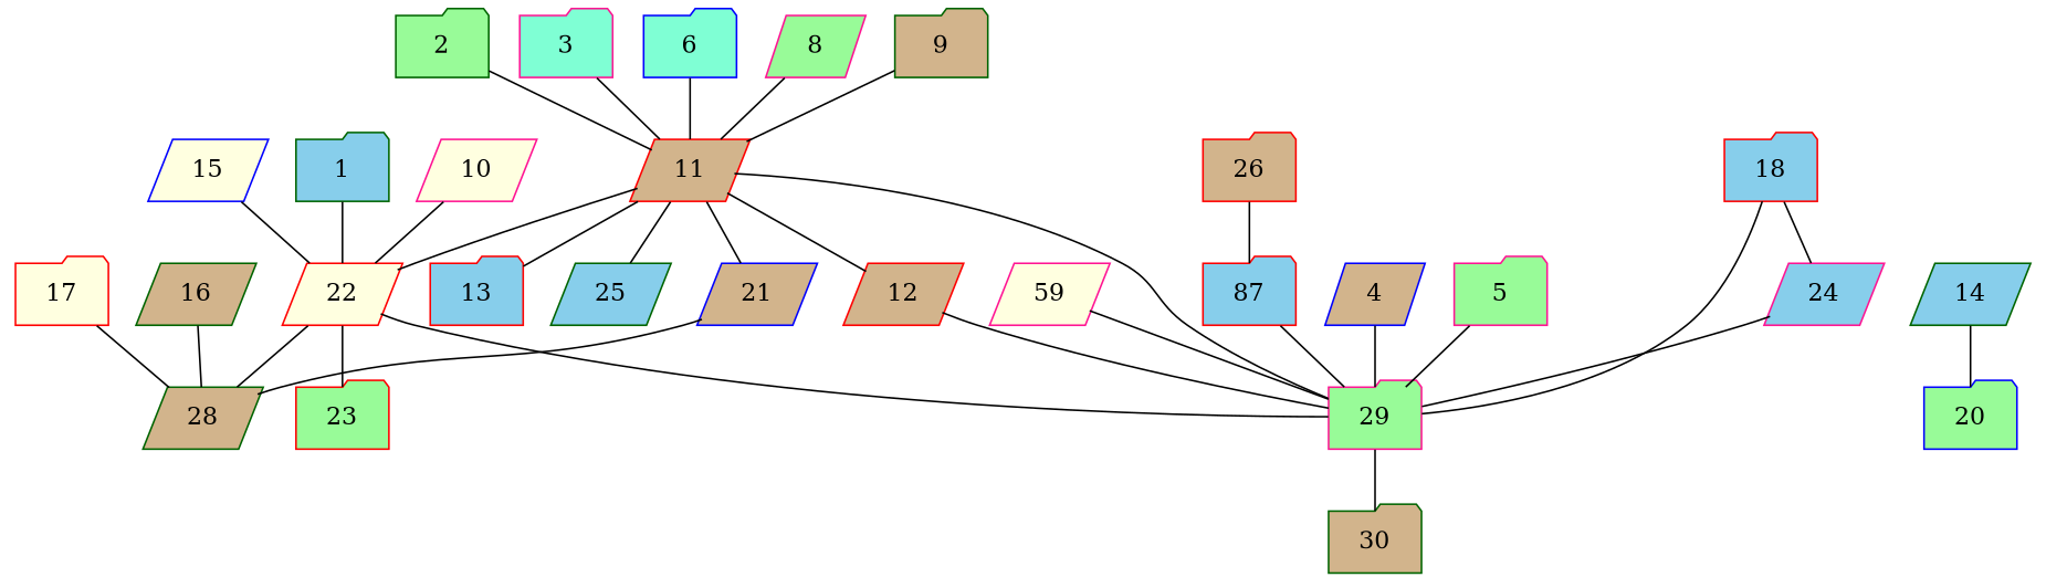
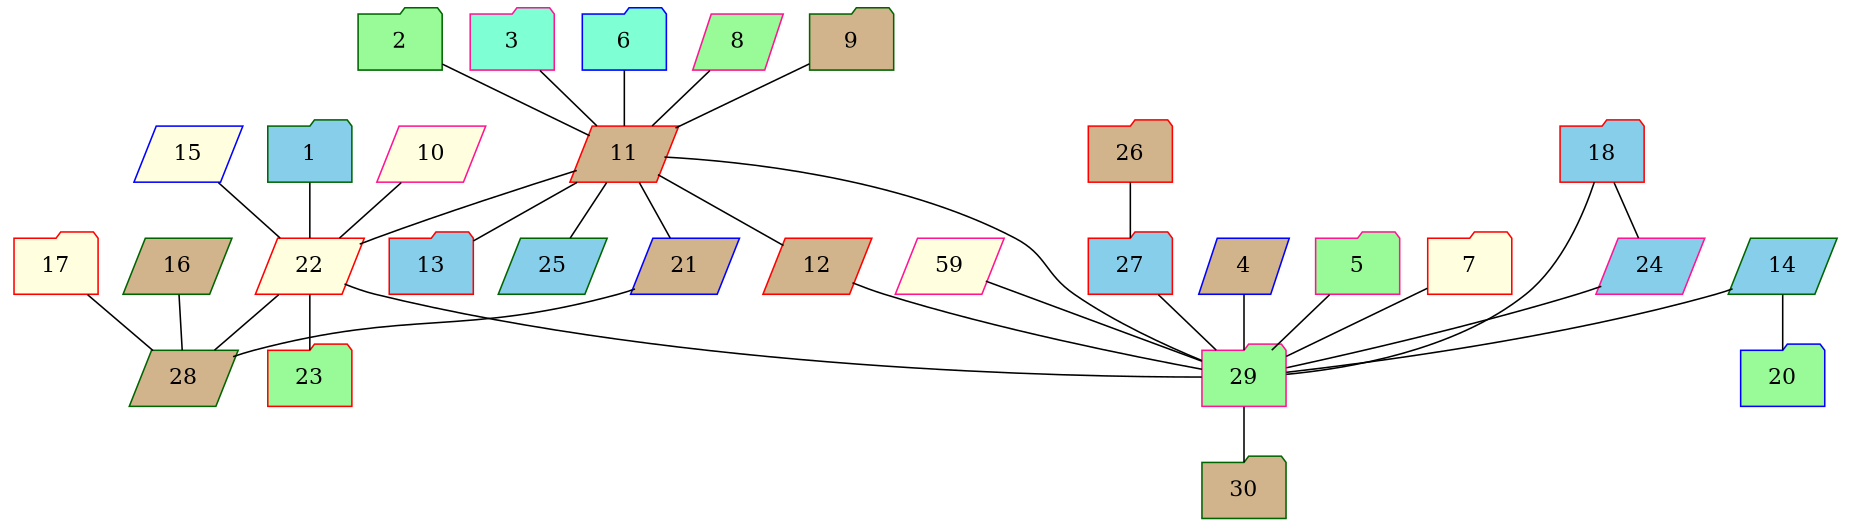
  graph {
    node [color=red fillcolor=tan shape=folder style=filled]
    edge [weight=1.0]
    22 [fillcolor=lightyellow shape=parallelogram]
    1 [color=darkgreen fillcolor=skyblue]
    29 [color=deeppink fillcolor=palegreen]
    28 [color=darkgreen shape=parallelogram]
    23 [fillcolor=palegreen]
    2 [color=darkgreen fillcolor=palegreen]
    11 [shape=parallelogram]
    12 [shape=parallelogram]
    13 [fillcolor=skyblue]
    21 [color=blue shape=parallelogram]
    25 [color=darkgreen fillcolor=skyblue shape=parallelogram]
    3 [color=deeppink fillcolor=aquamarine]
    4 [color=blue shape=parallelogram]
    30 [color=darkgreen]
    5 [color=deeppink fillcolor=palegreen]
    6 [color=blue fillcolor=aquamarine]
+   7 [fillcolor=lightyellow]
    8 [color=deeppink fillcolor=palegreen shape=parallelogram]
    9 [color=darkgreen]
    10 [color=deeppink fillcolor=lightyellow shape=parallelogram]
    20 [color=blue fillcolor=palegreen]
    14 [color=darkgreen fillcolor=skyblue shape=parallelogram]
    15 [color=blue fillcolor=lightyellow shape=parallelogram]
    16 [color=darkgreen shape=parallelogram]
    17 [fillcolor=lightyellow]
    18 [fillcolor=skyblue]
    24 [color=deeppink fillcolor=skyblue shape=parallelogram]
    n28 [color=deeppink fillcolor=lightyellow label=59 shape=parallelogram]
    26
-   27 [fillcolor=skyblue label=87]
+   27 [fillcolor=skyblue]
    22 -- 29
    22 -- 28
    22 -- 23
    1 -- 22
    29 -- 30
    2 -- 11
    11 -- 22
    11 -- 29
    11 -- 12
    11 -- 13
    11 -- 21
    11 -- 25
    12 -- 29
    21 -- 28
    3 -- 11
    4 -- 29
    5 -- 29
    6 -- 11
+   7 -- 29
    8 -- 11
    9 -- 11
    10 -- 22
+   14 -- 29
    14 -- 20
    15 -- 22
    16 -- 28
    17 -- 28
    18 -- 29
    18 -- 24
    24 -- 29
    n28 -- 29
    26 -- 27
    27 -- 29
  }
